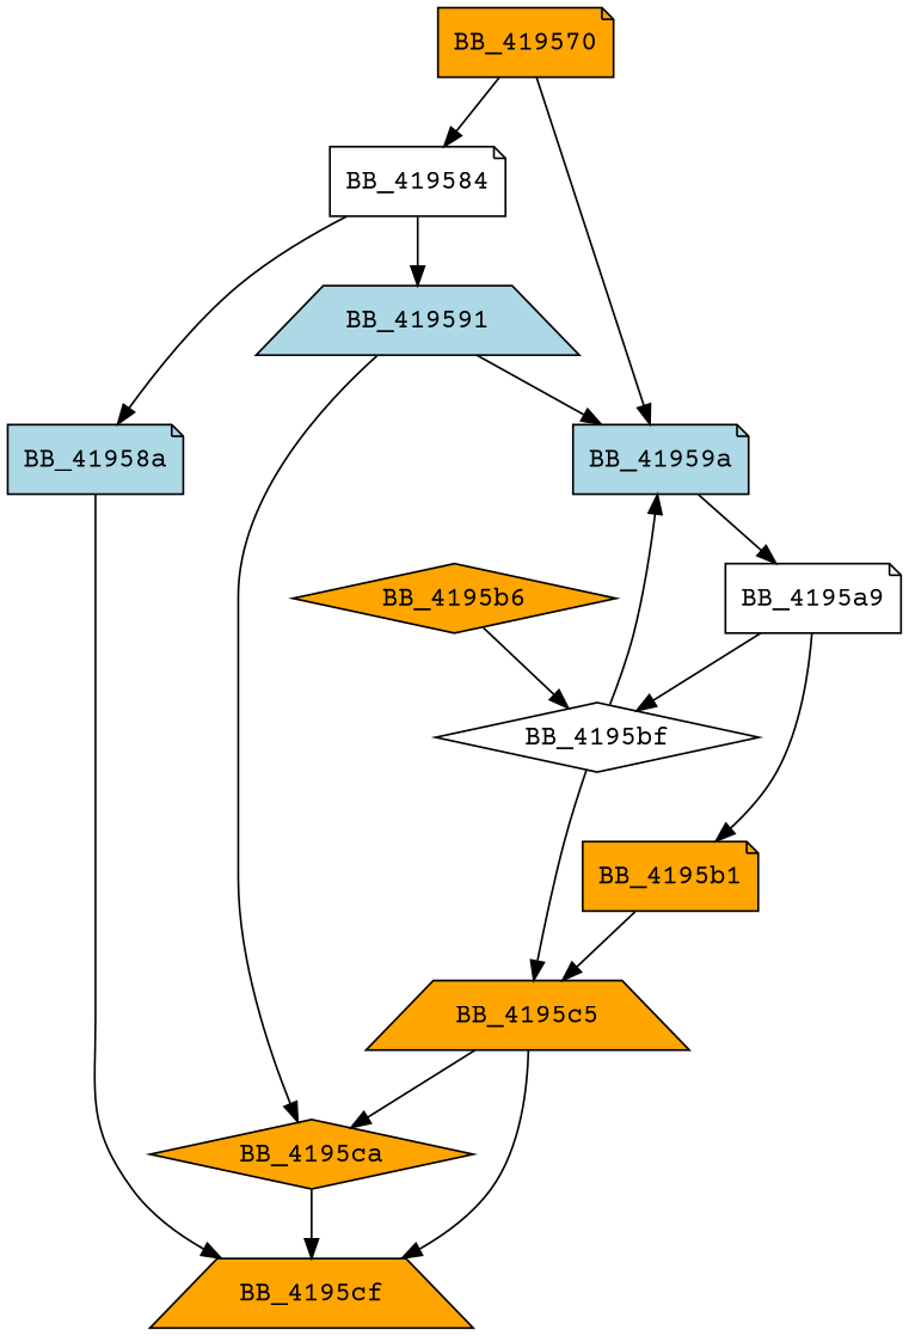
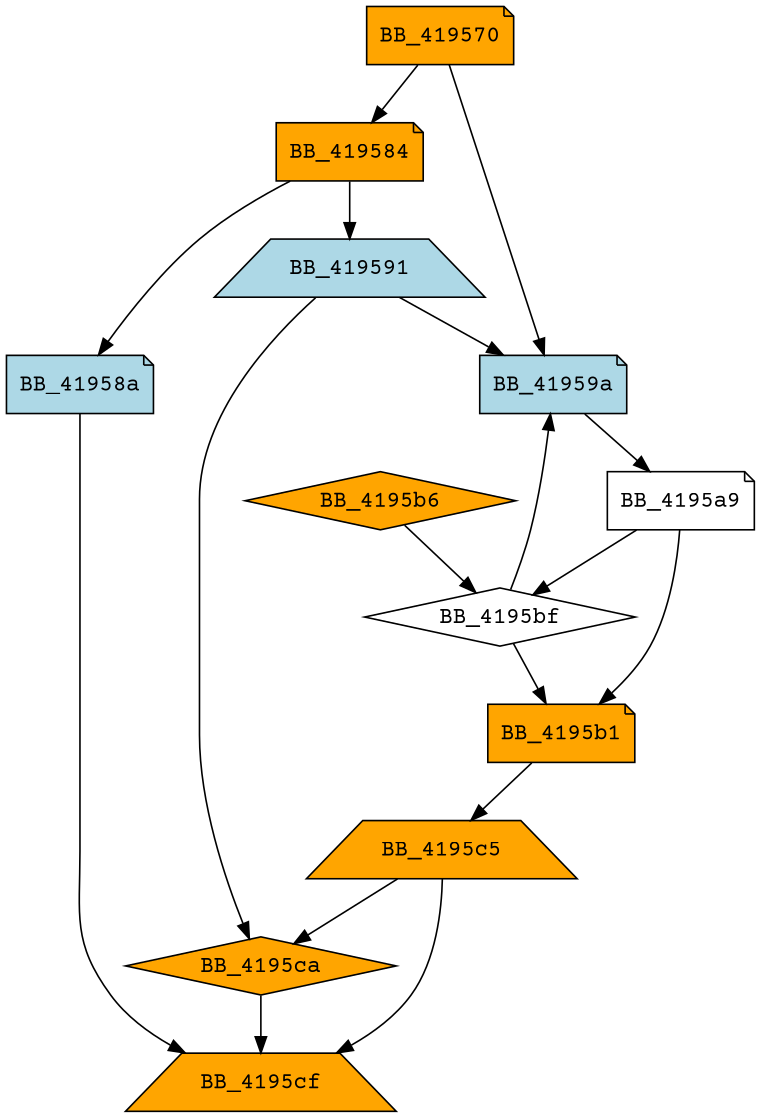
  digraph {
    fontname="Courier Prime"
    node [fillcolor=orange fontname="Courier Prime" shape=note style=filled]
    edge [fontname="Courier Prime"]
    BB_419570
-   BB_419584 [fillcolor=white]
+   BB_419584
    BB_41959a [fillcolor=lightblue]
    BB_419591 [fillcolor=lightblue shape=trapezium]
    BB_41958a [fillcolor=lightblue]
    BB_4195ca [shape=diamond]
    BB_4195cf [shape=trapezium]
    BB_4195a9 [fillcolor=white]
    BB_4195b1
    BB_4195bf [fillcolor=white shape=diamond]
    BB_4195c5 [shape=trapezium]
    BB_4195b6 [shape=diamond]
    BB_419570 -> BB_419584
    BB_419570 -> BB_41959a
    BB_419584 -> BB_419591
    BB_419584 -> BB_41958a
    BB_41959a -> BB_4195a9
    BB_419591 -> BB_41959a
    BB_419591 -> BB_4195ca
    BB_41958a -> BB_4195cf
    BB_4195ca -> BB_4195cf
    BB_4195a9 -> BB_4195b1
    BB_4195a9 -> BB_4195bf
    BB_4195b1 -> BB_4195c5
    BB_4195bf -> BB_41959a
-   BB_4195bf -> BB_4195c5
+   BB_4195bf -> BB_4195b1
    BB_4195c5 -> BB_4195ca
    BB_4195c5 -> BB_4195cf
    BB_4195b6 -> BB_4195bf
  }
